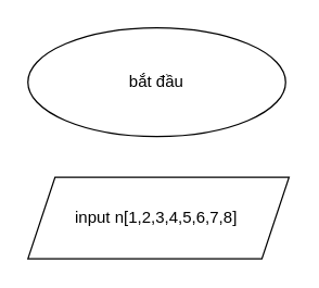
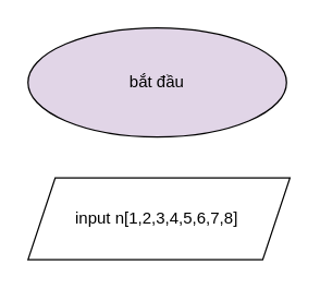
  <mxCell id="0" />
  <mxCell id="1" parent="0" />
- <mxCell id="2" value="bắt đầu" style="ellipse;whiteSpace=wrap;html=1;" parent="1" vertex="1"><mxGeometry x="20" y="20" width="190" height="80" as="geometry" /></mxCell>
+ <mxCell id="2" value="bắt đầu" style="ellipse;whiteSpace=wrap;html=1;fillColor=#e1d5e7;" parent="1" vertex="1"><mxGeometry x="20" y="20" width="190" height="80" as="geometry" /></mxCell>
  <mxCell id="3" value="input n[1,2,3,4,5,6,7,8]&amp;nbsp;" style="shape=parallelogram;perimeter=parallelogramPerimeter;whiteSpace=wrap;html=1;fixedSize=1;" parent="1" vertex="1"><mxGeometry x="20" y="130" width="192.5" height="60" as="geometry" /></mxCell>
